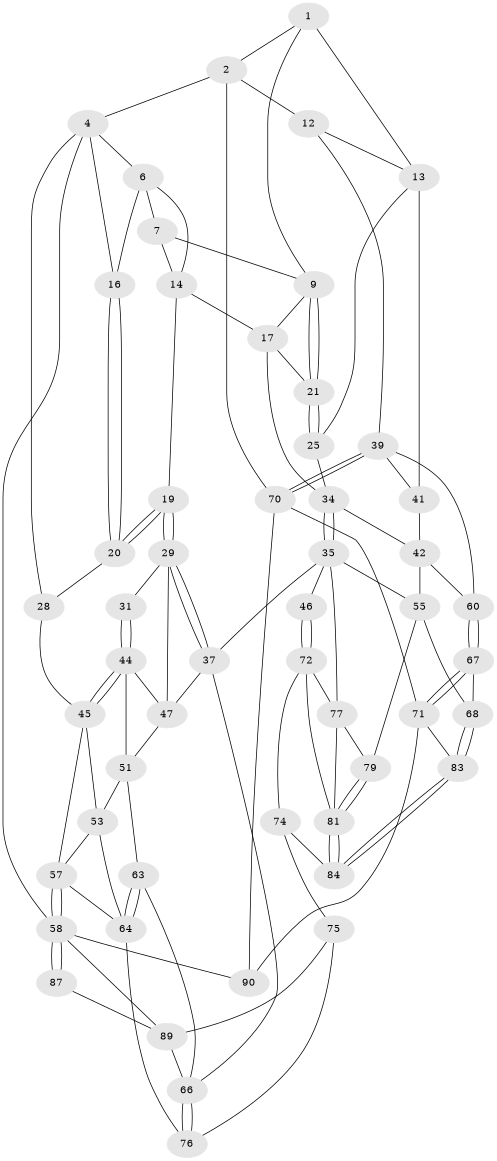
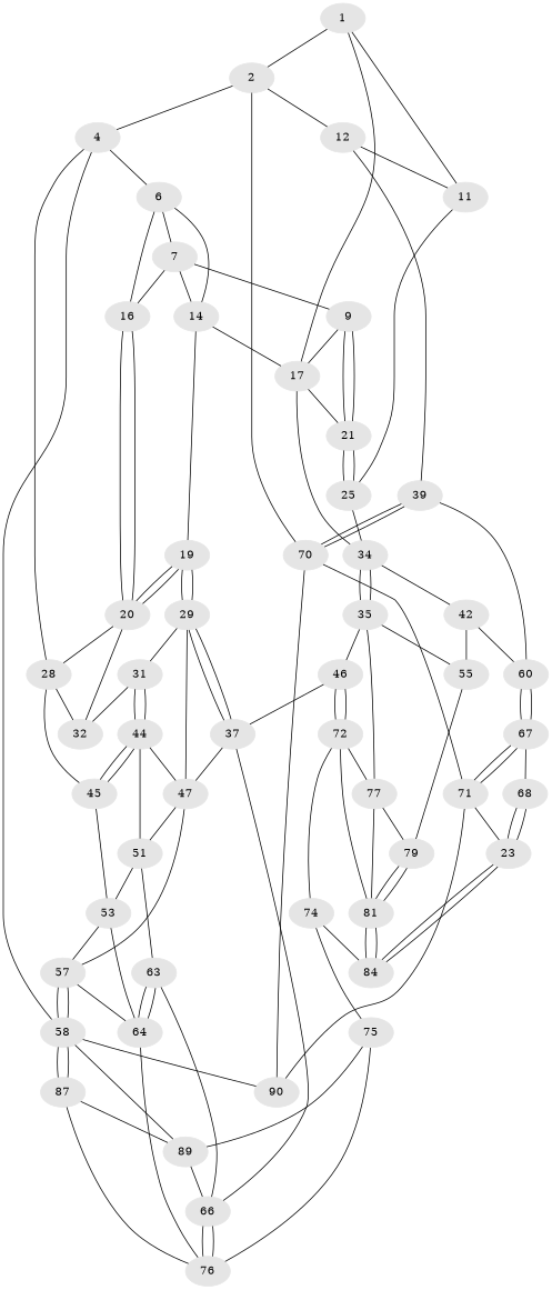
  graph {
    node [color=gray90 style=filled]
    1 [super="+8"]
    2 [super="+3"]
    9 [super="+10"]
-   13 [super="+24"]
+   13 [super="+24" label=11]
    4 [super="+5"]
    12 [super="+26"]
    70
    17 [super="+23"]
    21 [super="+22"]
    25 [super="+33"]
-   41
    6 [super="+15"]
    16
    28 [super="+43"]
    58 [super="+59"]
    39 [super="+40"]
    90
    71 [super="+85"]
    7 [super="+11"]
    14 [super="+18"]
    20 [super="+27"]
+   32
    45 [super="+46"]
    87
    89 [super="+91"]
    19
    34 [super="+38"]
    60
    42 [super="+54"]
    29 [super="+30"]
    35 [super="+56"]
    31
    37 [super="+50"]
    47 [super="+49"]
    53 [super="+61"]
    57 [super="+62"]
    44 [super="+48"]
    66
    51 [super="+52"]
    n40 [label=46]
    55 [super="+69"]
    77 [super="+78"]
    72 [super="+73"]
    68
    79
    81 [super="+82"]
    74 [super="+86"]
    76 [super="+80"]
    67
    63
    64 [super="+65"]
-   83
+   83 [label=23]
    84
    75 [super="+88"]
    1 -- 2
-   1 -- 9
+   1 -- 17
    1 -- 13
    2 -- 4
    2 -- 12 [weight=2]
    2 -- 70
    9 -- 17
    9 -- 21
    9 -- 21
    13 -- 25
-   13 -- 41
    4 -- 6
-   4 -- 16
+   7 -- 16
    4 -- 28
    4 -- 58
    12 -- 13
    12 -- 39
    70 -- 90
    70 -- 71
    17 -- 21
    17 -- 34
    21 -- 25 [weight=2]
    21 -- 25
    25 -- 34
-   41 -- 42
    6 -- 16
    6 -- 7
    6 -- 14
    16 -- 20
    16 -- 20
+   28 -- 32
    28 -- 45
    58 -- 90
    58 -- 87
    58 -- 87
    58 -- 89
    39 -- 70
    39 -- 70
-   39 -- 41
    39 -- 60
    71 -- 90
    71 -- 83
    7 -- 9
    7 -- 14
    14 -- 17
    14 -- 19
    20 -- 28
+   20 -- 32
    45 -- 53
-   45 -- 57
+   47 -- 57
    87 -- 89
    89 -- 66
    19 -- 20
    19 -- 20
    19 -- 29
    19 -- 29
    34 -- 42
    34 -- 35
    34 -- 35
    60 -- 67
    60 -- 67
    42 -- 60
    42 -- 55
    29 -- 31
    29 -- 37
    29 -- 37
    29 -- 47
    35 -- n40
    35 -- 55
    35 -- 77
+   31 -- 32
    31 -- 44
    31 -- 44
    37 -- 47
    37 -- 66
    47 -- 51
    53 -- 57
    53 -- 64
    57 -- 58
    57 -- 58
    57 -- 64
    44 -- 45
    44 -- 45
    44 -- 47
    44 -- 51
    66 -- 76
    66 -- 76
    51 -- 53
    51 -- 63
-   35 -- 37
+   n40 -- 37
    n40 -- 72
    n40 -- 72
-   55 -- 68
    55 -- 79
    77 -- 79
    77 -- 81
    72 -- 77
    72 -- 81
    72 -- 74
    68 -- 83
    68 -- 83
    79 -- 81
    79 -- 81
    81 -- 84
    81 -- 84
    74 -- 84
    74 -- 75 [weight=2]
+   76 -- 87
    67 -- 71
    67 -- 71
    67 -- 68
    63 -- 66
    63 -- 64
    63 -- 64
    64 -- 76
    83 -- 84
    83 -- 84
    75 -- 89
    75 -- 76
  }
